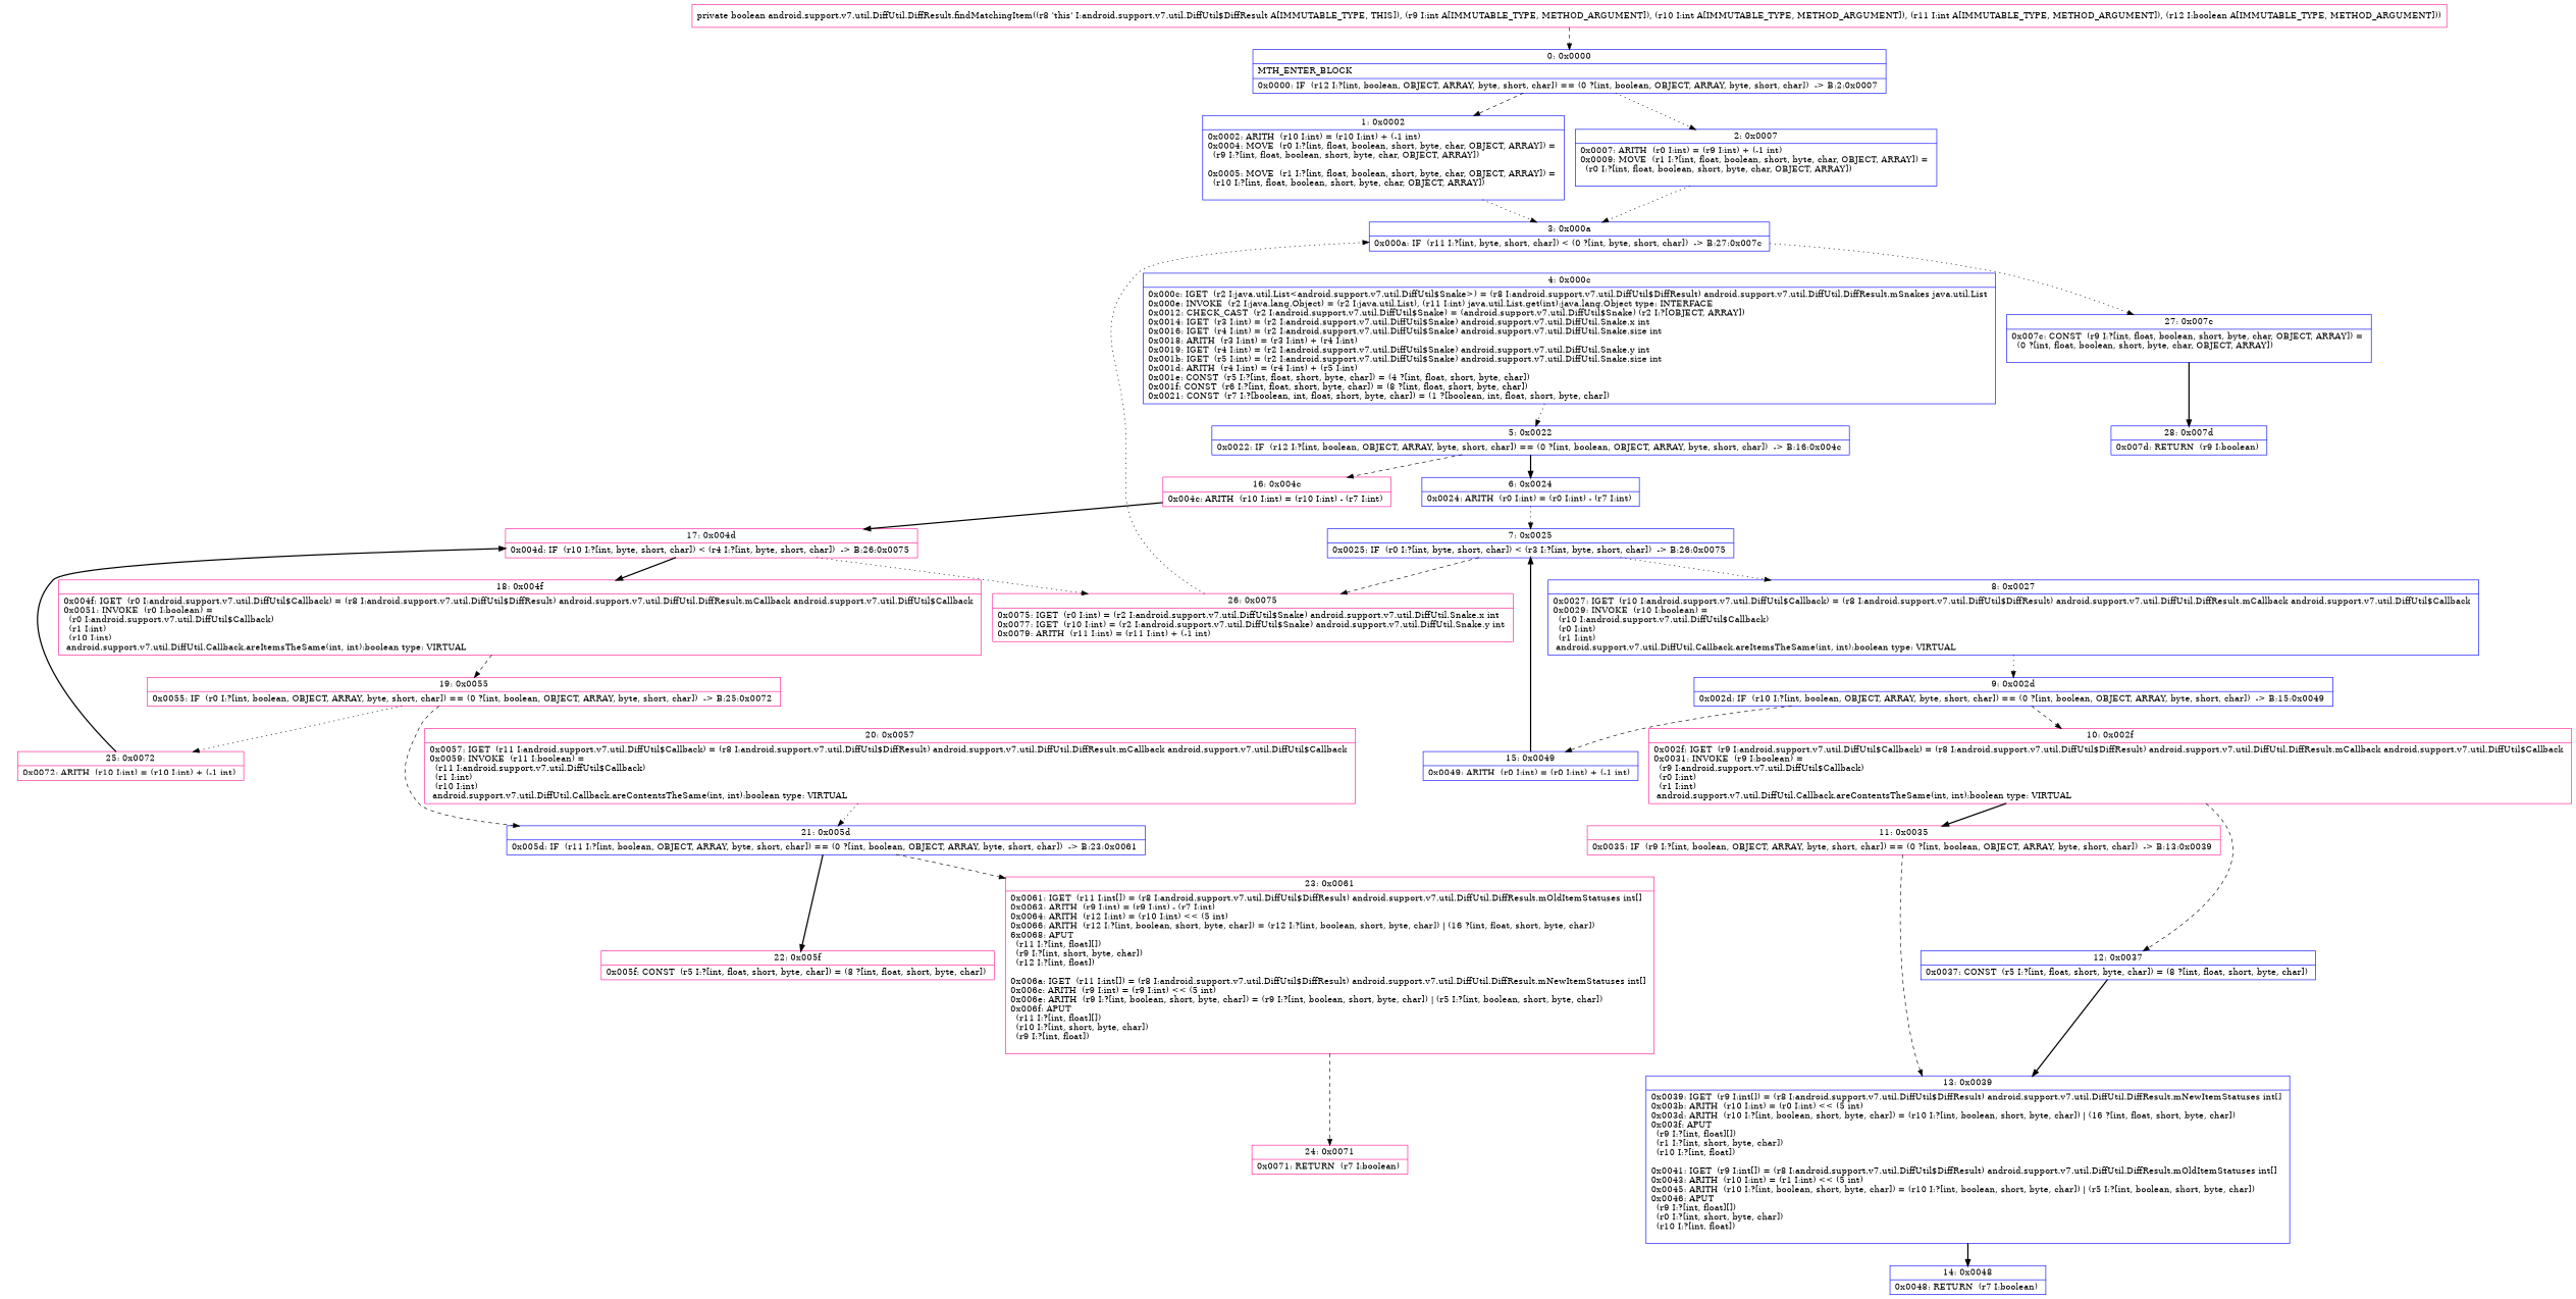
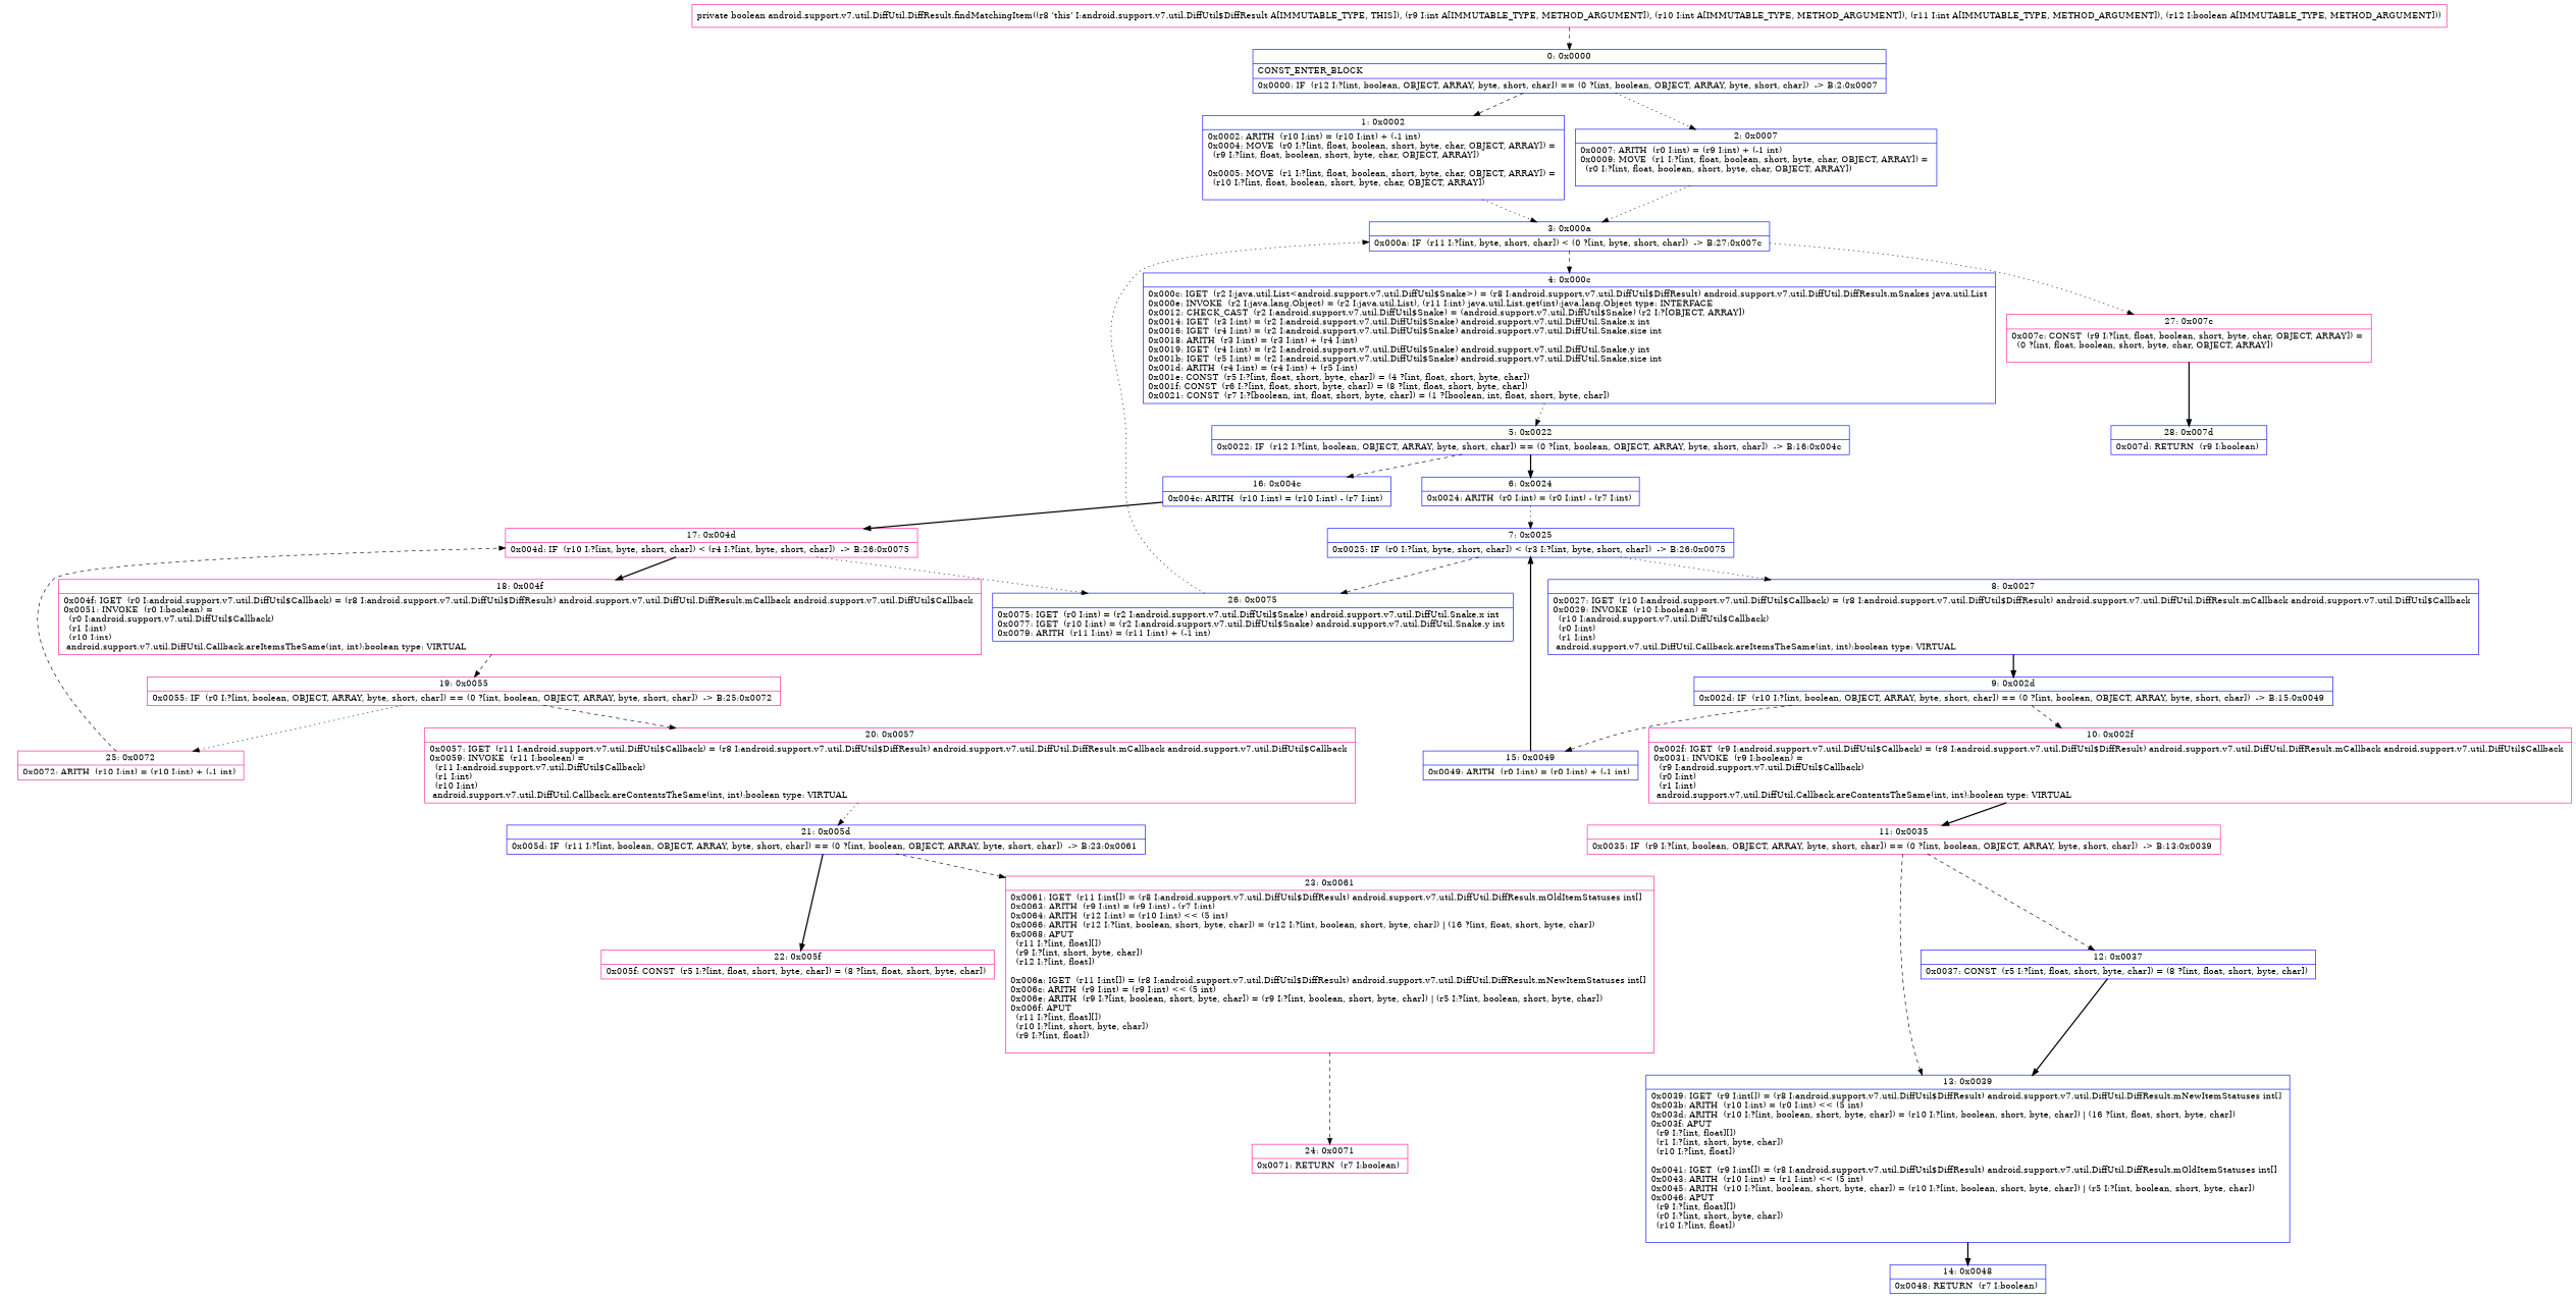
  digraph {
    node [color=blue shape=record]
    edge [style=dashed]
-   n1 [label="{0\:\ 0x0000|MTH_ENTER_BLOCK\l|0x0000: IF  (r12 I:?[int, boolean, OBJECT, ARRAY, byte, short, char]) == (0 ?[int, boolean, OBJECT, ARRAY, byte, short, char])  \-\> B:2:0x0007 \l}"]
+   n1 [label="{0\:\ 0x0000|CONST_ENTER_BLOCK\l|0x0000: IF  (r12 I:?[int, boolean, OBJECT, ARRAY, byte, short, char]) == (0 ?[int, boolean, OBJECT, ARRAY, byte, short, char])  \-\> B:2:0x0007 \l}"]
    n2 [label="{1\:\ 0x0002|0x0002: ARITH  (r10 I:int) = (r10 I:int) + (\-1 int) \l0x0004: MOVE  (r0 I:?[int, float, boolean, short, byte, char, OBJECT, ARRAY]) = \l  (r9 I:?[int, float, boolean, short, byte, char, OBJECT, ARRAY])\l \l0x0005: MOVE  (r1 I:?[int, float, boolean, short, byte, char, OBJECT, ARRAY]) = \l  (r10 I:?[int, float, boolean, short, byte, char, OBJECT, ARRAY])\l \l}"]
    n3 [label="{2\:\ 0x0007|0x0007: ARITH  (r0 I:int) = (r9 I:int) + (\-1 int) \l0x0009: MOVE  (r1 I:?[int, float, boolean, short, byte, char, OBJECT, ARRAY]) = \l  (r0 I:?[int, float, boolean, short, byte, char, OBJECT, ARRAY])\l \l}"]
    n4 [label="{3\:\ 0x000a|0x000a: IF  (r11 I:?[int, byte, short, char]) \< (0 ?[int, byte, short, char])  \-\> B:27:0x007c \l}"]
    n5 [label="{4\:\ 0x000c|0x000c: IGET  (r2 I:java.util.List\<android.support.v7.util.DiffUtil$Snake\>) = (r8 I:android.support.v7.util.DiffUtil$DiffResult) android.support.v7.util.DiffUtil.DiffResult.mSnakes java.util.List \l0x000e: INVOKE  (r2 I:java.lang.Object) = (r2 I:java.util.List), (r11 I:int) java.util.List.get(int):java.lang.Object type: INTERFACE \l0x0012: CHECK_CAST  (r2 I:android.support.v7.util.DiffUtil$Snake) = (android.support.v7.util.DiffUtil$Snake) (r2 I:?[OBJECT, ARRAY]) \l0x0014: IGET  (r3 I:int) = (r2 I:android.support.v7.util.DiffUtil$Snake) android.support.v7.util.DiffUtil.Snake.x int \l0x0016: IGET  (r4 I:int) = (r2 I:android.support.v7.util.DiffUtil$Snake) android.support.v7.util.DiffUtil.Snake.size int \l0x0018: ARITH  (r3 I:int) = (r3 I:int) + (r4 I:int) \l0x0019: IGET  (r4 I:int) = (r2 I:android.support.v7.util.DiffUtil$Snake) android.support.v7.util.DiffUtil.Snake.y int \l0x001b: IGET  (r5 I:int) = (r2 I:android.support.v7.util.DiffUtil$Snake) android.support.v7.util.DiffUtil.Snake.size int \l0x001d: ARITH  (r4 I:int) = (r4 I:int) + (r5 I:int) \l0x001e: CONST  (r5 I:?[int, float, short, byte, char]) = (4 ?[int, float, short, byte, char]) \l0x001f: CONST  (r6 I:?[int, float, short, byte, char]) = (8 ?[int, float, short, byte, char]) \l0x0021: CONST  (r7 I:?[boolean, int, float, short, byte, char]) = (1 ?[boolean, int, float, short, byte, char]) \l}"]
-   n6 [label="{27\:\ 0x007c|0x007c: CONST  (r9 I:?[int, float, boolean, short, byte, char, OBJECT, ARRAY]) = \l  (0 ?[int, float, boolean, short, byte, char, OBJECT, ARRAY])\l \l}"]
+   n6 [color=deeppink label="{27\:\ 0x007c|0x007c: CONST  (r9 I:?[int, float, boolean, short, byte, char, OBJECT, ARRAY]) = \l  (0 ?[int, float, boolean, short, byte, char, OBJECT, ARRAY])\l \l}"]
    n7 [label="{5\:\ 0x0022|0x0022: IF  (r12 I:?[int, boolean, OBJECT, ARRAY, byte, short, char]) == (0 ?[int, boolean, OBJECT, ARRAY, byte, short, char])  \-\> B:16:0x004c \l}"]
    n8 [label="{28\:\ 0x007d|0x007d: RETURN  (r9 I:boolean) \l}"]
    n9 [label="{6\:\ 0x0024|0x0024: ARITH  (r0 I:int) = (r0 I:int) \- (r7 I:int) \l}"]
-   n10 [color=deeppink label="{16\:\ 0x004c|0x004c: ARITH  (r10 I:int) = (r10 I:int) \- (r7 I:int) \l}"]
+   n10 [label="{16\:\ 0x004c|0x004c: ARITH  (r10 I:int) = (r10 I:int) \- (r7 I:int) \l}"]
    n11 [label="{7\:\ 0x0025|0x0025: IF  (r0 I:?[int, byte, short, char]) \< (r3 I:?[int, byte, short, char])  \-\> B:26:0x0075 \l}"]
    n12 [color=deeppink label="{17\:\ 0x004d|0x004d: IF  (r10 I:?[int, byte, short, char]) \< (r4 I:?[int, byte, short, char])  \-\> B:26:0x0075 \l}"]
    n13 [label="{8\:\ 0x0027|0x0027: IGET  (r10 I:android.support.v7.util.DiffUtil$Callback) = (r8 I:android.support.v7.util.DiffUtil$DiffResult) android.support.v7.util.DiffUtil.DiffResult.mCallback android.support.v7.util.DiffUtil$Callback \l0x0029: INVOKE  (r10 I:boolean) = \l  (r10 I:android.support.v7.util.DiffUtil$Callback)\l  (r0 I:int)\l  (r1 I:int)\l android.support.v7.util.DiffUtil.Callback.areItemsTheSame(int, int):boolean type: VIRTUAL \l}"]
-   n14 [color=deeppink label="{26\:\ 0x0075|0x0075: IGET  (r0 I:int) = (r2 I:android.support.v7.util.DiffUtil$Snake) android.support.v7.util.DiffUtil.Snake.x int \l0x0077: IGET  (r10 I:int) = (r2 I:android.support.v7.util.DiffUtil$Snake) android.support.v7.util.DiffUtil.Snake.y int \l0x0079: ARITH  (r11 I:int) = (r11 I:int) + (\-1 int) \l}"]
+   n14 [label="{26\:\ 0x0075|0x0075: IGET  (r0 I:int) = (r2 I:android.support.v7.util.DiffUtil$Snake) android.support.v7.util.DiffUtil.Snake.x int \l0x0077: IGET  (r10 I:int) = (r2 I:android.support.v7.util.DiffUtil$Snake) android.support.v7.util.DiffUtil.Snake.y int \l0x0079: ARITH  (r11 I:int) = (r11 I:int) + (\-1 int) \l}"]
    n15 [label="{9\:\ 0x002d|0x002d: IF  (r10 I:?[int, boolean, OBJECT, ARRAY, byte, short, char]) == (0 ?[int, boolean, OBJECT, ARRAY, byte, short, char])  \-\> B:15:0x0049 \l}"]
    n16 [color=deeppink label="{10\:\ 0x002f|0x002f: IGET  (r9 I:android.support.v7.util.DiffUtil$Callback) = (r8 I:android.support.v7.util.DiffUtil$DiffResult) android.support.v7.util.DiffUtil.DiffResult.mCallback android.support.v7.util.DiffUtil$Callback \l0x0031: INVOKE  (r9 I:boolean) = \l  (r9 I:android.support.v7.util.DiffUtil$Callback)\l  (r0 I:int)\l  (r1 I:int)\l android.support.v7.util.DiffUtil.Callback.areContentsTheSame(int, int):boolean type: VIRTUAL \l}"]
    n17 [label="{15\:\ 0x0049|0x0049: ARITH  (r0 I:int) = (r0 I:int) + (\-1 int) \l}"]
    n18 [color=deeppink label="{11\:\ 0x0035|0x0035: IF  (r9 I:?[int, boolean, OBJECT, ARRAY, byte, short, char]) == (0 ?[int, boolean, OBJECT, ARRAY, byte, short, char])  \-\> B:13:0x0039 \l}"]
    n19 [label="{12\:\ 0x0037|0x0037: CONST  (r5 I:?[int, float, short, byte, char]) = (8 ?[int, float, short, byte, char]) \l}"]
    n20 [label="{13\:\ 0x0039|0x0039: IGET  (r9 I:int[]) = (r8 I:android.support.v7.util.DiffUtil$DiffResult) android.support.v7.util.DiffUtil.DiffResult.mNewItemStatuses int[] \l0x003b: ARITH  (r10 I:int) = (r0 I:int) \<\< (5 int) \l0x003d: ARITH  (r10 I:?[int, boolean, short, byte, char]) = (r10 I:?[int, boolean, short, byte, char]) \| (16 ?[int, float, short, byte, char]) \l0x003f: APUT  \l  (r9 I:?[int, float][])\l  (r1 I:?[int, short, byte, char])\l  (r10 I:?[int, float])\l \l0x0041: IGET  (r9 I:int[]) = (r8 I:android.support.v7.util.DiffUtil$DiffResult) android.support.v7.util.DiffUtil.DiffResult.mOldItemStatuses int[] \l0x0043: ARITH  (r10 I:int) = (r1 I:int) \<\< (5 int) \l0x0045: ARITH  (r10 I:?[int, boolean, short, byte, char]) = (r10 I:?[int, boolean, short, byte, char]) \| (r5 I:?[int, boolean, short, byte, char]) \l0x0046: APUT  \l  (r9 I:?[int, float][])\l  (r0 I:?[int, short, byte, char])\l  (r10 I:?[int, float])\l \l}"]
    n21 [label="{14\:\ 0x0048|0x0048: RETURN  (r7 I:boolean) \l}"]
    n22 [color=deeppink label="{18\:\ 0x004f|0x004f: IGET  (r0 I:android.support.v7.util.DiffUtil$Callback) = (r8 I:android.support.v7.util.DiffUtil$DiffResult) android.support.v7.util.DiffUtil.DiffResult.mCallback android.support.v7.util.DiffUtil$Callback \l0x0051: INVOKE  (r0 I:boolean) = \l  (r0 I:android.support.v7.util.DiffUtil$Callback)\l  (r1 I:int)\l  (r10 I:int)\l android.support.v7.util.DiffUtil.Callback.areItemsTheSame(int, int):boolean type: VIRTUAL \l}"]
    n23 [color=deeppink label="{19\:\ 0x0055|0x0055: IF  (r0 I:?[int, boolean, OBJECT, ARRAY, byte, short, char]) == (0 ?[int, boolean, OBJECT, ARRAY, byte, short, char])  \-\> B:25:0x0072 \l}"]
    n24 [color=deeppink label="{20\:\ 0x0057|0x0057: IGET  (r11 I:android.support.v7.util.DiffUtil$Callback) = (r8 I:android.support.v7.util.DiffUtil$DiffResult) android.support.v7.util.DiffUtil.DiffResult.mCallback android.support.v7.util.DiffUtil$Callback \l0x0059: INVOKE  (r11 I:boolean) = \l  (r11 I:android.support.v7.util.DiffUtil$Callback)\l  (r1 I:int)\l  (r10 I:int)\l android.support.v7.util.DiffUtil.Callback.areContentsTheSame(int, int):boolean type: VIRTUAL \l}"]
    n25 [color=deeppink label="{25\:\ 0x0072|0x0072: ARITH  (r10 I:int) = (r10 I:int) + (\-1 int) \l}"]
    n26 [label="{21\:\ 0x005d|0x005d: IF  (r11 I:?[int, boolean, OBJECT, ARRAY, byte, short, char]) == (0 ?[int, boolean, OBJECT, ARRAY, byte, short, char])  \-\> B:23:0x0061 \l}"]
    n27 [color=deeppink label="{22\:\ 0x005f|0x005f: CONST  (r5 I:?[int, float, short, byte, char]) = (8 ?[int, float, short, byte, char]) \l}"]
    n28 [color=deeppink label="{23\:\ 0x0061|0x0061: IGET  (r11 I:int[]) = (r8 I:android.support.v7.util.DiffUtil$DiffResult) android.support.v7.util.DiffUtil.DiffResult.mOldItemStatuses int[] \l0x0063: ARITH  (r9 I:int) = (r9 I:int) \- (r7 I:int) \l0x0064: ARITH  (r12 I:int) = (r10 I:int) \<\< (5 int) \l0x0066: ARITH  (r12 I:?[int, boolean, short, byte, char]) = (r12 I:?[int, boolean, short, byte, char]) \| (16 ?[int, float, short, byte, char]) \l6x0068: APUT  \l  (r11 I:?[int, float][])\l  (r9 I:?[int, short, byte, char])\l  (r12 I:?[int, float])\l \l0x006a: IGET  (r11 I:int[]) = (r8 I:android.support.v7.util.DiffUtil$DiffResult) android.support.v7.util.DiffUtil.DiffResult.mNewItemStatuses int[] \l0x006c: ARITH  (r9 I:int) = (r9 I:int) \<\< (5 int) \l0x006e: ARITH  (r9 I:?[int, boolean, short, byte, char]) = (r9 I:?[int, boolean, short, byte, char]) \| (r5 I:?[int, boolean, short, byte, char]) \l0x006f: APUT  \l  (r11 I:?[int, float][])\l  (r10 I:?[int, short, byte, char])\l  (r9 I:?[int, float])\l \l}"]
    n29 [color=deeppink label="{24\:\ 0x0071|0x0071: RETURN  (r7 I:boolean) \l}"]
    n30 [color=deeppink label="{private boolean android.support.v7.util.DiffUtil.DiffResult.findMatchingItem((r8 'this' I:android.support.v7.util.DiffUtil$DiffResult A[IMMUTABLE_TYPE, THIS]), (r9 I:int A[IMMUTABLE_TYPE, METHOD_ARGUMENT]), (r10 I:int A[IMMUTABLE_TYPE, METHOD_ARGUMENT]), (r11 I:int A[IMMUTABLE_TYPE, METHOD_ARGUMENT]), (r12 I:boolean A[IMMUTABLE_TYPE, METHOD_ARGUMENT])) }"]
    n1 -> n2
    n1 -> n3 [style=dotted]
    n2 -> n4 [style=dotted]
    n3 -> n4 [style=dotted]
+   n4 -> n5
    n4 -> n6 [style=dotted]
    n5 -> n7 [style=dotted]
    n6 -> n8 [style=bold]
    n7 -> n9 [style=bold]
    n7 -> n10
    n9 -> n11 [style=dotted]
    n10 -> n12 [style=bold]
    n11 -> n13 [style=dotted]
    n11 -> n14
    n12 -> n14 [style=dotted]
    n12 -> n22 [style=bold]
-   n13 -> n15 [style=dotted]
+   n13 -> n15 [style=bold]
    n14 -> n4 [style=dotted]
    n15 -> n16
    n15 -> n17
    n16 -> n18 [style=bold]
    n17 -> n11 [style=bold]
-   n16 -> n19
+   n18 -> n19
    n18 -> n20
    n19 -> n20 [style=bold]
    n20 -> n21 [style=bold]
    n22 -> n23
-   n23 -> n26
+   n23 -> n24
    n23 -> n25 [style=dotted]
    n24 -> n26 [style=dotted]
-   n25 -> n12 [style=bold]
+   n25 -> n12
    n26 -> n27 [style=bold]
    n26 -> n28
    n28 -> n29
    n30 -> n1
  }
